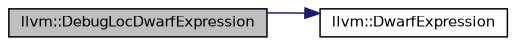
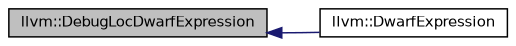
  digraph {
    rankdir=LR
    node [color=black fontname=Helvetica fontsize=10 shape=box]
    n1 [fillcolor=grey75 fontcolor=black height=0.2 label="llvm::DebugLocDwarfExpression" style=filled width=0.4]
    n2 [height=0.2 label="llvm::DwarfExpression" width=0.4]
-   n2 -> n1 [color=midnightblue dir=back fontname=Helvetica fontsize=10 labelfontname=Helvetica labelfontsize=10 style=solid]
+   n1 -> n2 [color=midnightblue dir=back fontname=Helvetica fontsize=10 labelfontname=Helvetica labelfontsize=10 style=solid]
  }
